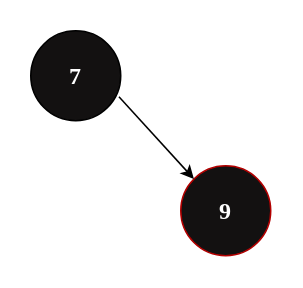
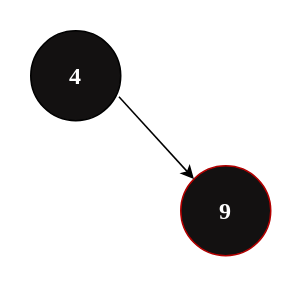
  <mxCell id="0" />
  <mxCell id="1" parent="0" />
- <mxCell id="2" value="&lt;font size=&quot;1&quot; face=&quot;Verdana&quot; color=&quot;#ffffff&quot;&gt;&lt;b style=&quot;font-size: 16px;&quot;&gt;7&lt;/b&gt;&lt;/font&gt;" style="ellipse;whiteSpace=wrap;html=1;aspect=fixed;fillColor=#131111;" vertex="1" parent="1"><mxGeometry x="20" y="20" width="60" height="60" as="geometry" /></mxCell>
+ <mxCell id="2" value="&lt;font size=&quot;1&quot; face=&quot;Verdana&quot; color=&quot;#ffffff&quot;&gt;&lt;b style=&quot;font-size: 16px;&quot;&gt;4&lt;/b&gt;&lt;/font&gt;" style="ellipse;whiteSpace=wrap;html=1;aspect=fixed;fillColor=#131111;" vertex="1" parent="1"><mxGeometry x="20" y="20" width="60" height="60" as="geometry" /></mxCell>
  <mxCell id="3" value="&lt;font size=&quot;1&quot; face=&quot;Verdana&quot; color=&quot;#ffffff&quot;&gt;&lt;b style=&quot;font-size: 16px;&quot;&gt;9&lt;/b&gt;&lt;/font&gt;" style="ellipse;whiteSpace=wrap;html=1;aspect=fixed;fillColor=#131111;fontColor=#ffffff;strokeColor=#B20000;" vertex="1" parent="1"><mxGeometry x="120" y="110" width="60" height="60" as="geometry" /></mxCell>
  <mxCell id="4" value="" style="endArrow=classic;html=1;rounded=0;exitX=0.98;exitY=0.733;exitDx=0;exitDy=0;exitPerimeter=0;entryX=0;entryY=0;entryDx=0;entryDy=0;" edge="1" parent="1" source="2" target="3"><mxGeometry width="50" height="50" relative="1" as="geometry"><mxPoint x="80" y="80" as="sourcePoint" /><mxPoint x="130" y="120" as="targetPoint" /></mxGeometry></mxCell>
